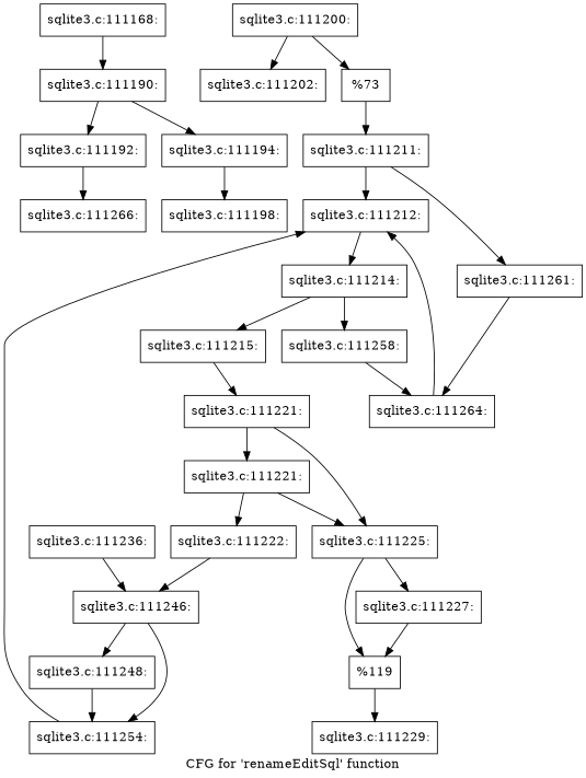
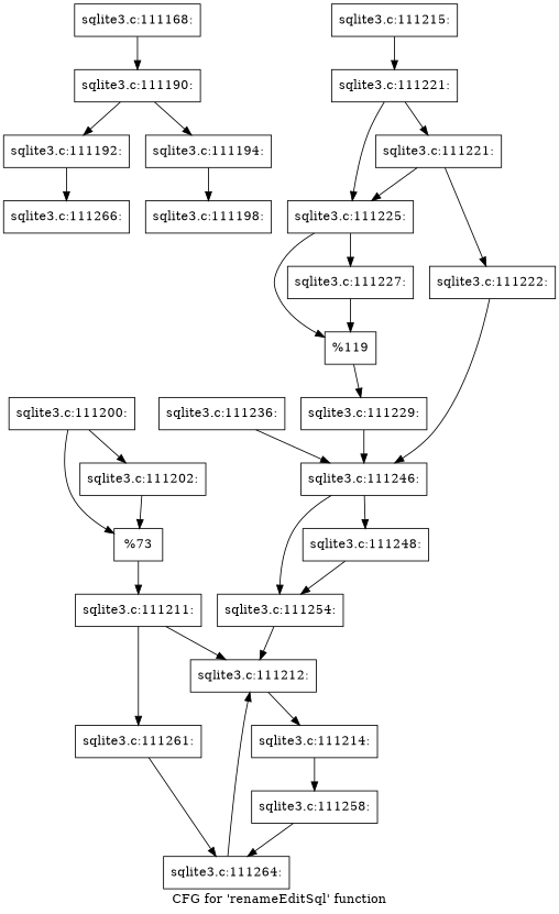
  digraph {
    label="CFG for 'renameEditSql' function"
    node [shape=record]
    n1 [label="{sqlite3.c:111168:}"]
    n2 [label="{sqlite3.c:111190:}"]
    n3 [label="{sqlite3.c:111192:}"]
    n4 [label="{sqlite3.c:111194:}"]
    n5 [label="{sqlite3.c:111200:}"]
    n6 [label="{sqlite3.c:111202:}"]
    n7 [label="{%73}"]
    n8 [label="{sqlite3.c:111266:}"]
    n9 [label="{sqlite3.c:111198:}"]
    n10 [label="{sqlite3.c:111211:}"]
    n11 [label="{sqlite3.c:111212:}"]
    n12 [label="{sqlite3.c:111261:}"]
    n13 [label="{sqlite3.c:111214:}"]
    n14 [label="{sqlite3.c:111264:}"]
    n15 [label="{sqlite3.c:111215:}"]
    n16 [label="{sqlite3.c:111258:}"]
    n17 [label="{sqlite3.c:111221:}"]
    n18 [label="{sqlite3.c:111221:}"]
    n19 [label="{sqlite3.c:111225:}"]
    n20 [label="{sqlite3.c:111236:}"]
    n21 [label="{sqlite3.c:111246:}"]
    n22 [label="{sqlite3.c:111222:}"]
    n23 [label="{sqlite3.c:111227:}"]
    n24 [label="{%119}"]
    n25 [label="{sqlite3.c:111248:}"]
    n26 [label="{sqlite3.c:111254:}"]
    n27 [label="{sqlite3.c:111229:}"]
    n1 -> n2
    n2 -> n3
    n2 -> n4
    n3 -> n8
    n4 -> n9
    n5 -> n6
    n5 -> n7
+   n6 -> n7
    n7 -> n10
    n10 -> n11
    n10 -> n12
    n11 -> n13
    n12 -> n14
-   n13 -> n15
    n13 -> n16
    n14 -> n11
    n15 -> n17
    n16 -> n14
    n17 -> n18
    n17 -> n19
    n18 -> n19
    n18 -> n22
    n19 -> n23
    n19 -> n24
    n20 -> n21
    n21 -> n25
    n21 -> n26
    n22 -> n21
    n23 -> n24
    n24 -> n27
    n25 -> n26
    n26 -> n11
+   n27 -> n21
  }
